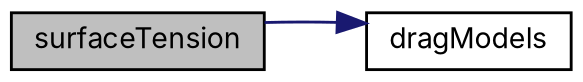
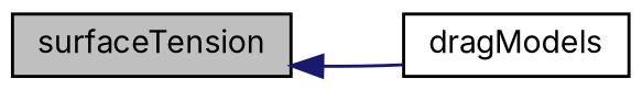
  digraph {
    rankdir=LR
    fontname=Inter
    node [color=black fontname=Inter fontsize=10 shape=record]
    n1 [fillcolor=grey75 fontcolor=black height=0.2 label=surfaceTension style=filled width=0.4]
    n2 [height=0.2 label=dragModels width=0.4]
-   n2 -> n1 [color=midnightblue dir=back fontname=Inter fontsize=10 labelfontname=FreeSans labelfontsize=10 style=solid]
+   n1 -> n2 [color=midnightblue dir=back fontname=Inter fontsize=10 labelfontname=FreeSans labelfontsize=10 style=solid]
  }
